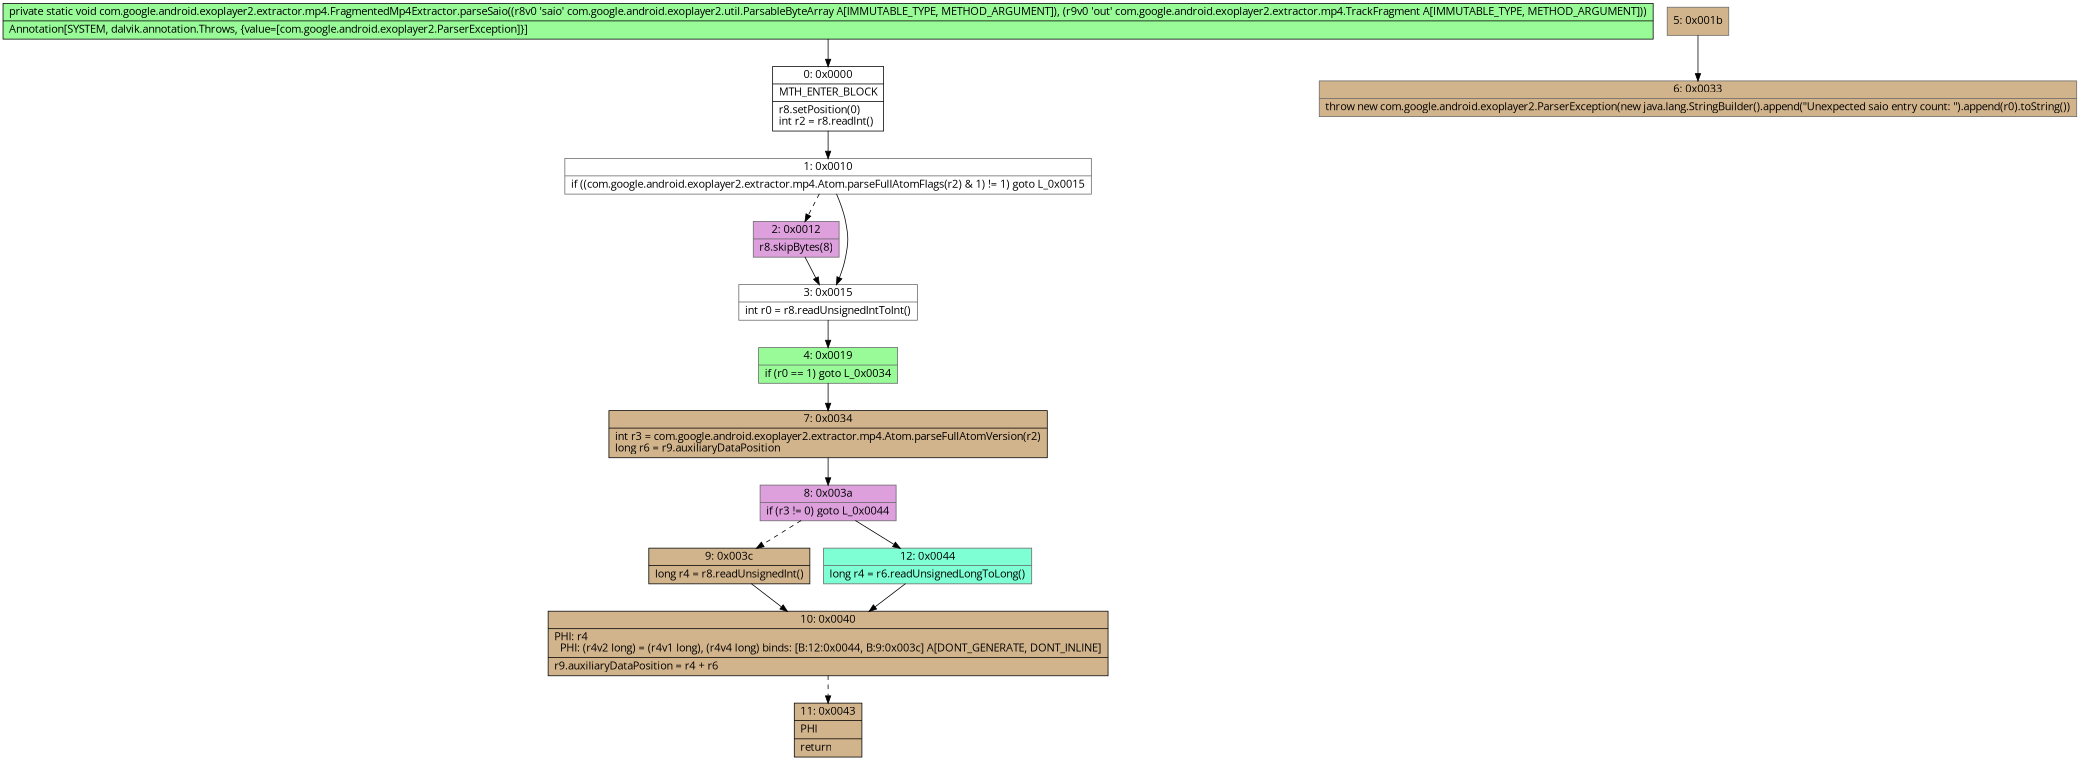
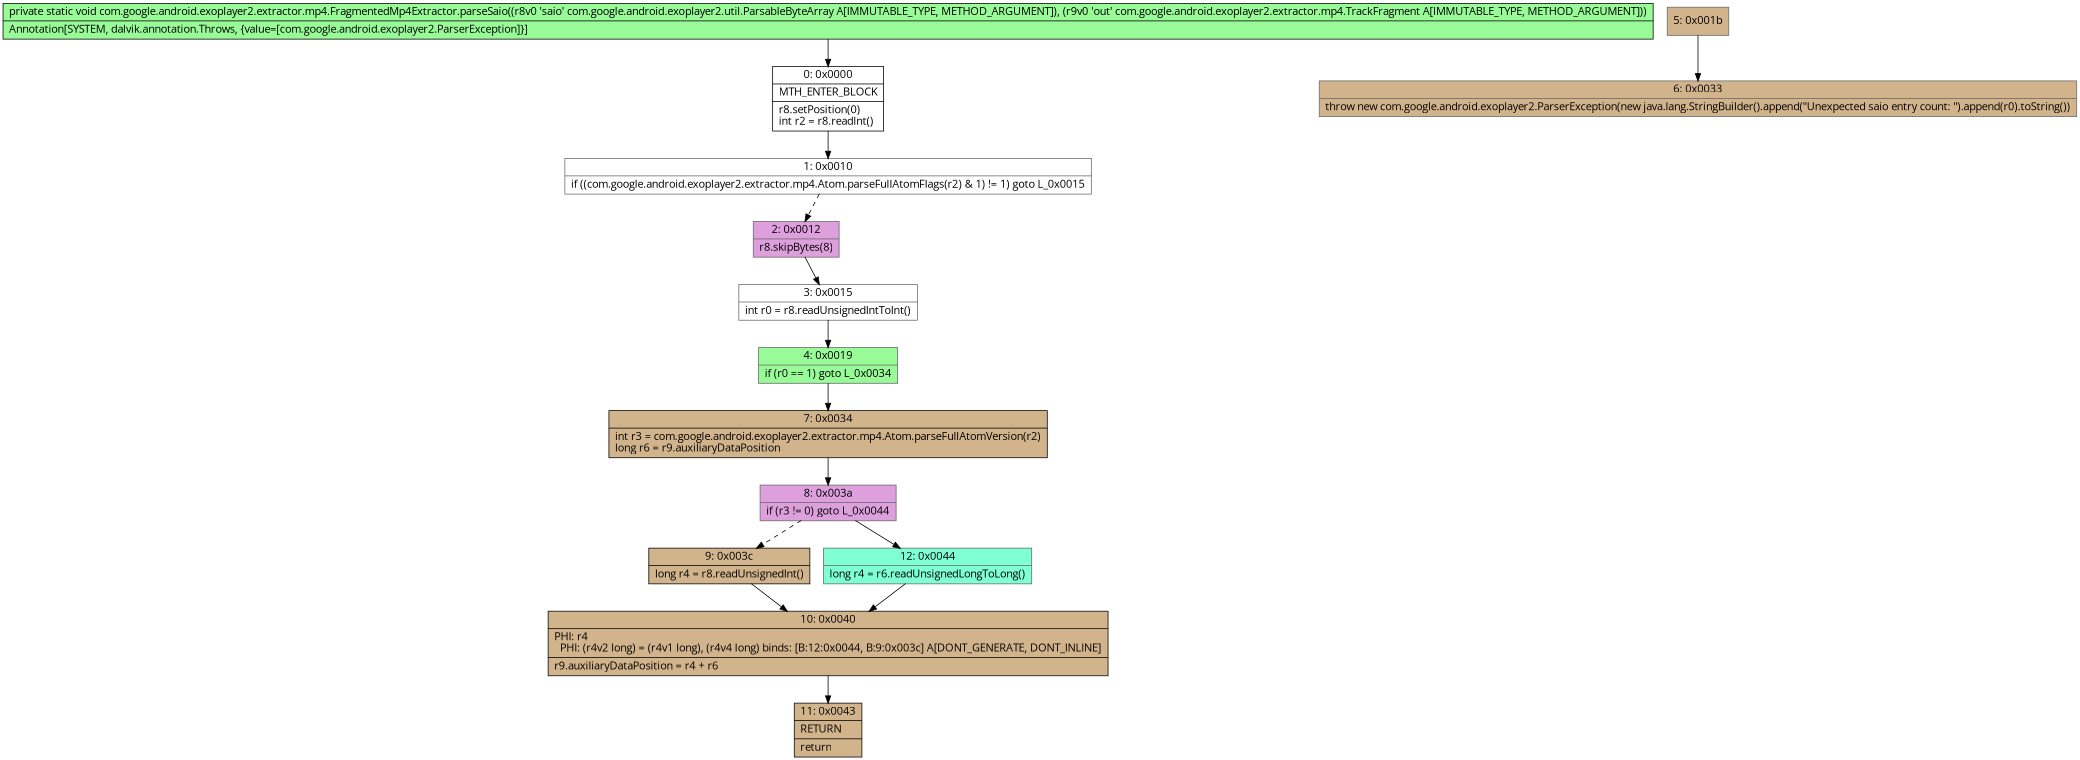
  digraph {
    fontname="Open Sans"
    node [color=gray40 fillcolor=tan fontname="Open Sans" shape=record style=filled]
    edge [fontname="Open Sans"]
    n1 [color=black fillcolor=white label="{0\:\ 0x0000|MTH_ENTER_BLOCK\l|r8.setPosition(0)\lint r2 = r8.readInt()\l}"]
    n2 [fillcolor=white label="{1\:\ 0x0010|if ((com.google.android.exoplayer2.extractor.mp4.Atom.parseFullAtomFlags(r2) & 1) != 1) goto L_0x0015\l}"]
    n3 [fillcolor=plum label="{2\:\ 0x0012|r8.skipBytes(8)\l}"]
    n4 [fillcolor=white label="{3\:\ 0x0015|int r0 = r8.readUnsignedIntToInt()\l}"]
    n5 [fillcolor=palegreen label="{4\:\ 0x0019|if (r0 == 1) goto L_0x0034\l}"]
    n6 [color=black label="{7\:\ 0x0034|int r3 = com.google.android.exoplayer2.extractor.mp4.Atom.parseFullAtomVersion(r2)\llong r6 = r9.auxiliaryDataPosition\l}"]
    n7 [label="{5\:\ 0x001b}"]
    n8 [label="{6\:\ 0x0033|throw new com.google.android.exoplayer2.ParserException(new java.lang.StringBuilder().append(\"Unexpected saio entry count: \").append(r0).toString())\l}"]
    n9 [fillcolor=plum label="{8\:\ 0x003a|if (r3 != 0) goto L_0x0044\l}"]
    n10 [color=black label="{9\:\ 0x003c|long r4 = r8.readUnsignedInt()\l}"]
    n11 [fillcolor=aquamarine label="{12\:\ 0x0044|long r4 = r6.readUnsignedLongToLong()\l}"]
    n12 [color=black label="{10\:\ 0x0040|PHI: r4 \l  PHI: (r4v2 long) = (r4v1 long), (r4v4 long) binds: [B:12:0x0044, B:9:0x003c] A[DONT_GENERATE, DONT_INLINE]\l|r9.auxiliaryDataPosition = r4 + r6\l}"]
-   n13 [color=black label="{11\:\ 0x0043|PHI\l|return\l}"]
+   n13 [color=black label="{11\:\ 0x0043|RETURN\l|return\l}"]
    n14 [color=black fillcolor=palegreen label="{private static void com.google.android.exoplayer2.extractor.mp4.FragmentedMp4Extractor.parseSaio((r8v0 'saio' com.google.android.exoplayer2.util.ParsableByteArray A[IMMUTABLE_TYPE, METHOD_ARGUMENT]), (r9v0 'out' com.google.android.exoplayer2.extractor.mp4.TrackFragment A[IMMUTABLE_TYPE, METHOD_ARGUMENT]))  | Annotation[SYSTEM, dalvik.annotation.Throws, \{value=[com.google.android.exoplayer2.ParserException]\}]\l}"]
    n1 -> n2
    n2 -> n3 [style=dashed]
-   n2 -> n4
    n3 -> n4
    n4 -> n5
    n5 -> n6
    n6 -> n9
    n7 -> n8
    n9 -> n10 [style=dashed]
    n9 -> n11
    n10 -> n12
    n11 -> n12
-   n12 -> n13 [style=dashed]
+   n12 -> n13
    n14 -> n1
  }
